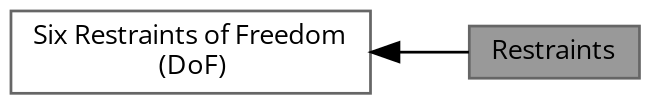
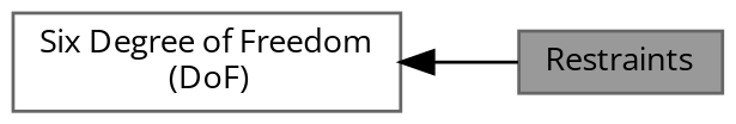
  digraph {
    rankdir=LR
    fontname="Open Sans"
    node [fontname="Open Sans" fontsize=10 shape=box style=filled]
-   n1 [color=grey40 fillcolor=white height=0.2 label="Six Restraints of Freedom\l (DoF)" width=0.4]
+   n1 [color=grey40 fillcolor=white height=0.2 label="Six Degree of Freedom\l (DoF)" width=0.4]
    n2 [color=gray40 fillcolor=grey60 fontcolor=black height=0.2 label=Restraints width=0.4]
    n1 -> n2 [dir=back fontname="Open Sans" fontsize=10 labelfontname=Helvetica labelfontsize=10 shape=plaintext style=solid]
  }
